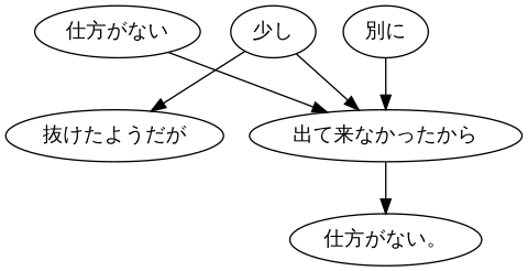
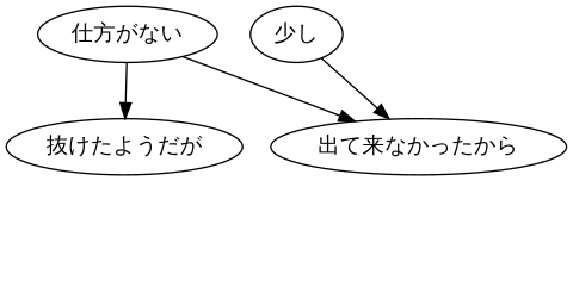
  digraph {
    fontname="Source Code Pro"
    node [fontname="Source Code Pro"]
    edge [fontname="Source Code Pro"]
    n1 [label="少し"]
    n2 [label="抜けたようだが"]
    n3 [label="出て来なかったから"]
-   n4 [label="仕方がない。"]
-   n5 [label="別に"]
    n6 [label="仕方がない"]
-   n1 -> n2
+   n6 -> n2
    n1 -> n3
-   n3 -> n4
-   n5 -> n3
    n6 -> n3
  }
